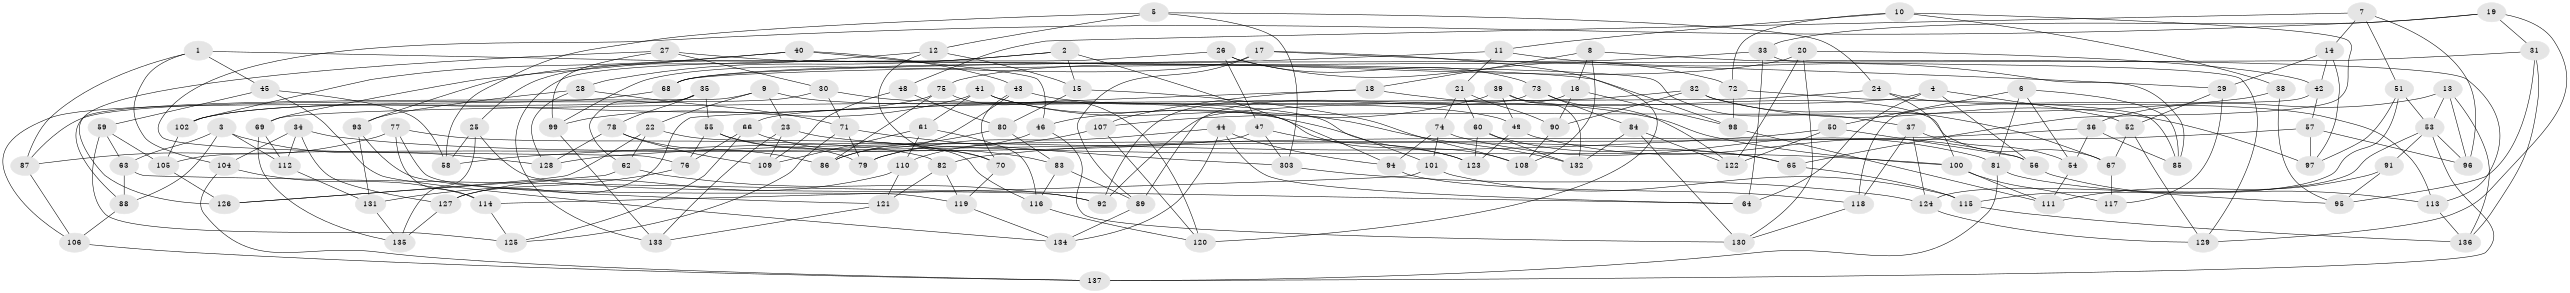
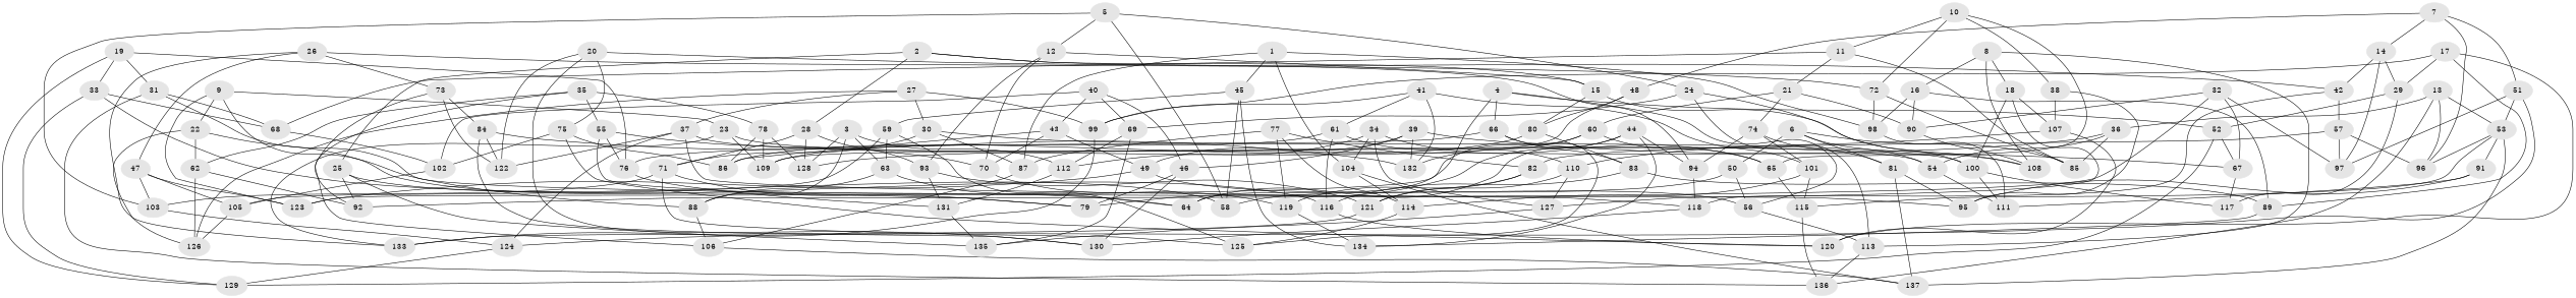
  graph {
    node [color=gray90 style=filled]
    1
    45
    87
    98
    104
    58
    134
    59
    106
    111
    137
    114
    2
    15
    25
    28
    94
    108
    80
    92
    135
    128
    93
    71
    118
    3
    63
    88
    112
    64
    131
    4
    52
    56
    66
    129
    67
    113
    76
    125
    83
    5
    12
    24
-   103 [label=303]
+   103
    70
    100
    69
    124
    6
    50
    54
    81
    85
    122
    95
    7
    14
    48
    51
    96
    29
    42
    97
    109
    53
    8
    16
    18
    89
    90
    107
    127
    136
    9
    22
    23
    123
    62
    116
    126
    133
    10
    11
    38
    65
    72
    21
    68
    115
    60
    74
    102
    119
    121
    13
    36
    91
    117
    57
    86
    17
    99
    120
    110
    19
    31
    33
    20
    75
    130
    132
    101
    26
    47
    73
    105
    84
    27
    30
    37
    79
    32
    34
    35
    55
    78
    39
    46
    49
    40
    43
    41
    61
    82
    44
    77
    1 -- 45
    1 -- 87
    1 -- 98
    1 -- 104
    45 -- 58
    45 -- 134
    45 -- 59
    87 -- 106
    98 -- 111
    104 -- 137
    104 -- 114
    59 -- 63
    59 -- 125
    59 -- 105
    106 -- 137
    114 -- 125
    2 -- 15
    2 -- 25
    2 -- 28
    2 -- 94
    15 -- 108
    15 -- 80
    25 -- 58
    25 -- 92
    25 -- 135
    28 -- 128
    28 -- 93
    28 -- 71
    94 -- 118
    80 -- 83
    80 -- 86
    93 -- 131
    93 -- 121
    71 -- 125
    71 -- 103
    71 -- 79
    118 -- 130
    3 -- 128
    3 -- 63
    3 -- 88
    3 -- 112
    63 -- 88
    63 -- 64
    88 -- 106
    112 -- 131
    131 -- 135
    4 -- 64
    4 -- 52
    4 -- 56
    4 -- 66
    52 -- 129
    52 -- 67
    56 -- 113
    66 -- 76
    66 -- 125
    66 -- 83
    67 -- 117
    113 -- 136
    76 -- 131
    83 -- 89
    83 -- 116
    5 -- 58
    5 -- 12
    5 -- 24
    5 -- 103
    12 -- 15
    12 -- 93
    12 -- 70
    24 -- 113
    24 -- 100
    24 -- 69
    103 -- 124
    70 -- 119
    100 -- 111
    100 -- 117
    69 -- 135
    69 -- 112
    124 -- 129
    6 -- 50
    6 -- 54
    6 -- 81
    6 -- 85
    50 -- 58
    50 -- 56
-   50 -- 122
+   37 -- 122
    54 -- 111
    81 -- 137
    81 -- 95
    7 -- 14
    7 -- 48
    7 -- 51
    7 -- 96
    14 -- 29
    14 -- 42
    14 -- 97
    48 -- 80
    48 -- 109
    51 -- 124
    51 -- 97
    51 -- 53
    29 -- 52
    29 -- 117
    42 -- 118
    42 -- 57
    53 -- 137
    53 -- 96
    53 -- 115
    53 -- 91
    8 -- 108
    8 -- 113
    8 -- 16
    8 -- 18
    16 -- 98
    16 -- 89
    16 -- 90
    18 -- 100
    18 -- 107
    18 -- 127
    89 -- 134
    90 -- 108
    107 -- 120
    107 -- 110
    127 -- 135
    9 -- 88
    9 -- 22
    9 -- 23
    9 -- 123
    22 -- 62
    22 -- 116
    22 -- 126
    23 -- 100
    23 -- 109
    23 -- 133
    62 -- 92
    62 -- 126
    116 -- 120
    10 -- 11
    10 -- 38
    10 -- 65
    10 -- 72
    11 -- 85
    11 -- 21
    11 -- 68
    38 -- 95
    38 -- 107
    65 -- 115
    72 -- 98
    72 -- 85
    21 -- 90
    21 -- 60
    21 -- 74
    68 -- 102
    115 -- 136
    60 -- 123
    60 -- 65
    60 -- 132
    74 -- 94
    74 -- 81
    74 -- 101
    102 -- 105
    119 -- 134
    121 -- 133
    13 -- 96
    13 -- 53
    13 -- 136
    13 -- 36
    36 -- 128
    36 -- 54
    36 -- 85
    91 -- 111
    91 -- 95
    57 -- 96
    57 -- 97
    57 -- 82
    17 -- 29
    17 -- 89
    17 -- 99
    17 -- 120
    99 -- 133
    110 -- 127
    110 -- 121
    19 -- 129
    19 -- 76
    19 -- 31
    19 -- 33
    31 -- 95
    31 -- 136
    31 -- 68
    33 -- 64
    33 -- 129
    33 -- 68
    20 -- 122
    20 -- 42
    20 -- 75
    20 -- 130
    75 -- 102
    75 -- 86
    75 -- 120
    101 -- 114
    101 -- 115
    26 -- 133
    26 -- 72
    26 -- 47
    26 -- 73
    47 -- 103
    47 -- 123
    47 -- 105
    73 -- 92
    73 -- 122
    73 -- 84
    105 -- 126
    84 -- 122
    84 -- 130
    84 -- 132
    27 -- 126
    27 -- 99
    27 -- 30
    27 -- 37
    30 -- 87
    30 -- 108
    30 -- 71
    37 -- 118
    37 -- 124
    37 -- 54
    32 -- 92
    32 -- 67
    32 -- 97
    32 -- 90
    34 -- 104
    34 -- 112
    34 -- 127
    34 -- 65
    35 -- 106
    35 -- 62
    35 -- 55
    35 -- 78
    55 -- 76
    55 -- 70
    55 -- 79
    78 -- 128
    78 -- 109
    78 -- 86
    39 -- 67
    39 -- 132
    39 -- 46
    39 -- 49
    46 -- 130
    46 -- 79
    49 -- 56
    49 -- 123
    40 -- 69
    40 -- 102
    40 -- 46
    40 -- 43
    43 -- 70
    43 -- 86
    43 -- 49
    41 -- 99
    41 -- 132
    41 -- 101
    41 -- 61
    61 -- 109
    61 -- 116
    61 -- 110
    82 -- 119
    82 -- 121
    44 -- 134
    44 -- 94
    44 -- 64
    44 -- 79
    77 -- 87
    77 -- 114
    77 -- 119
    77 -- 82
  }
